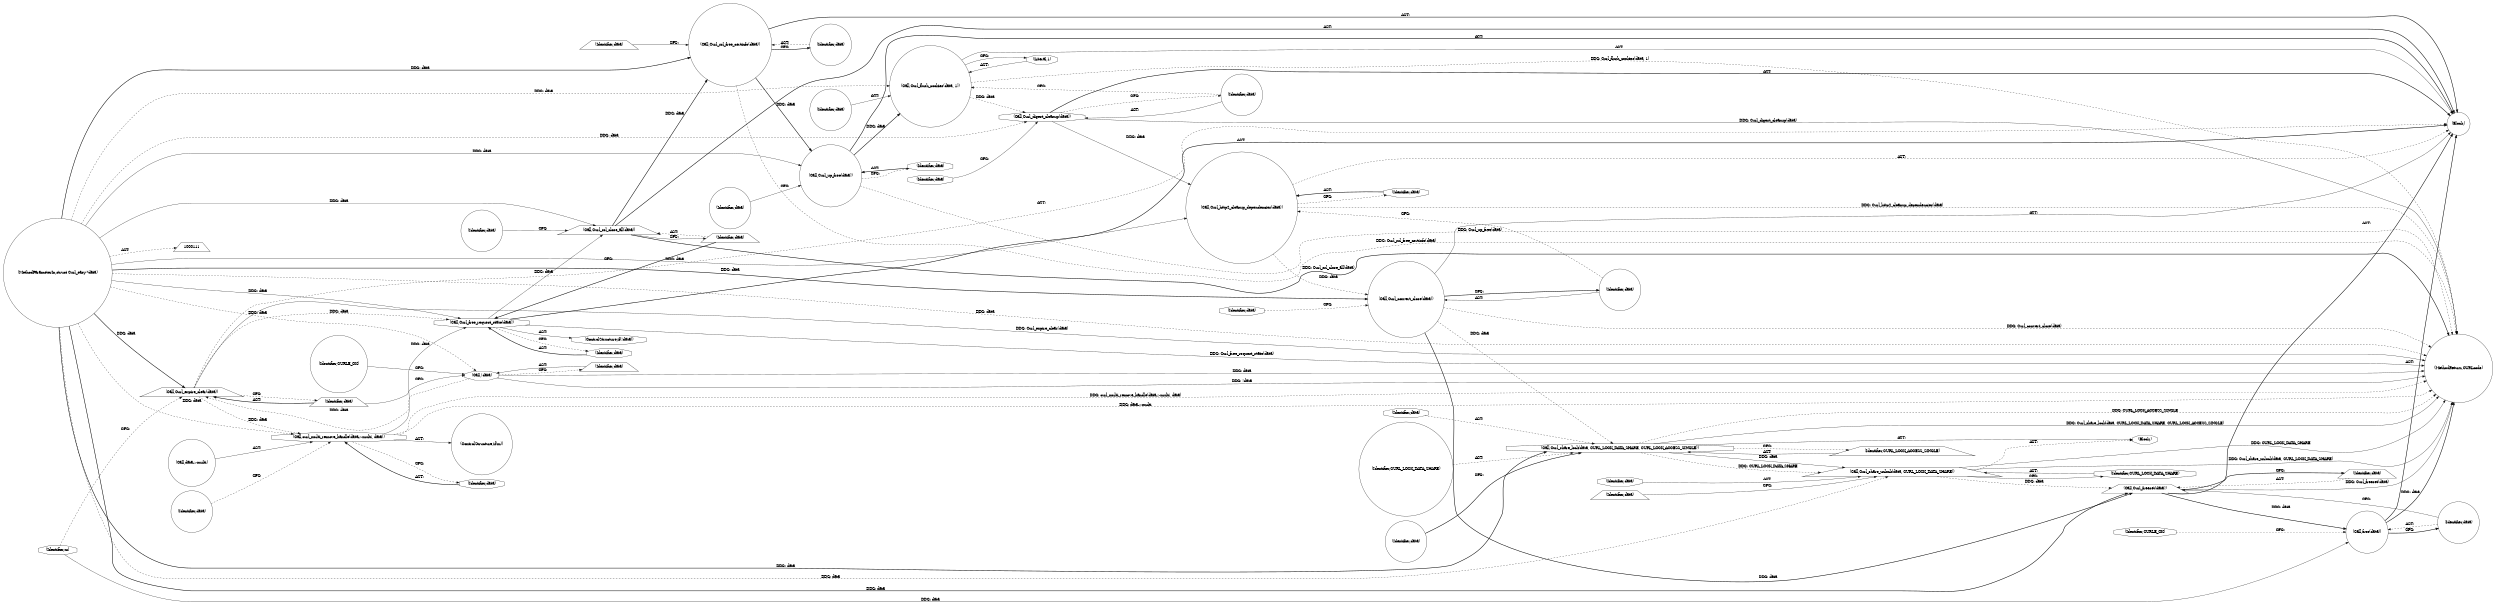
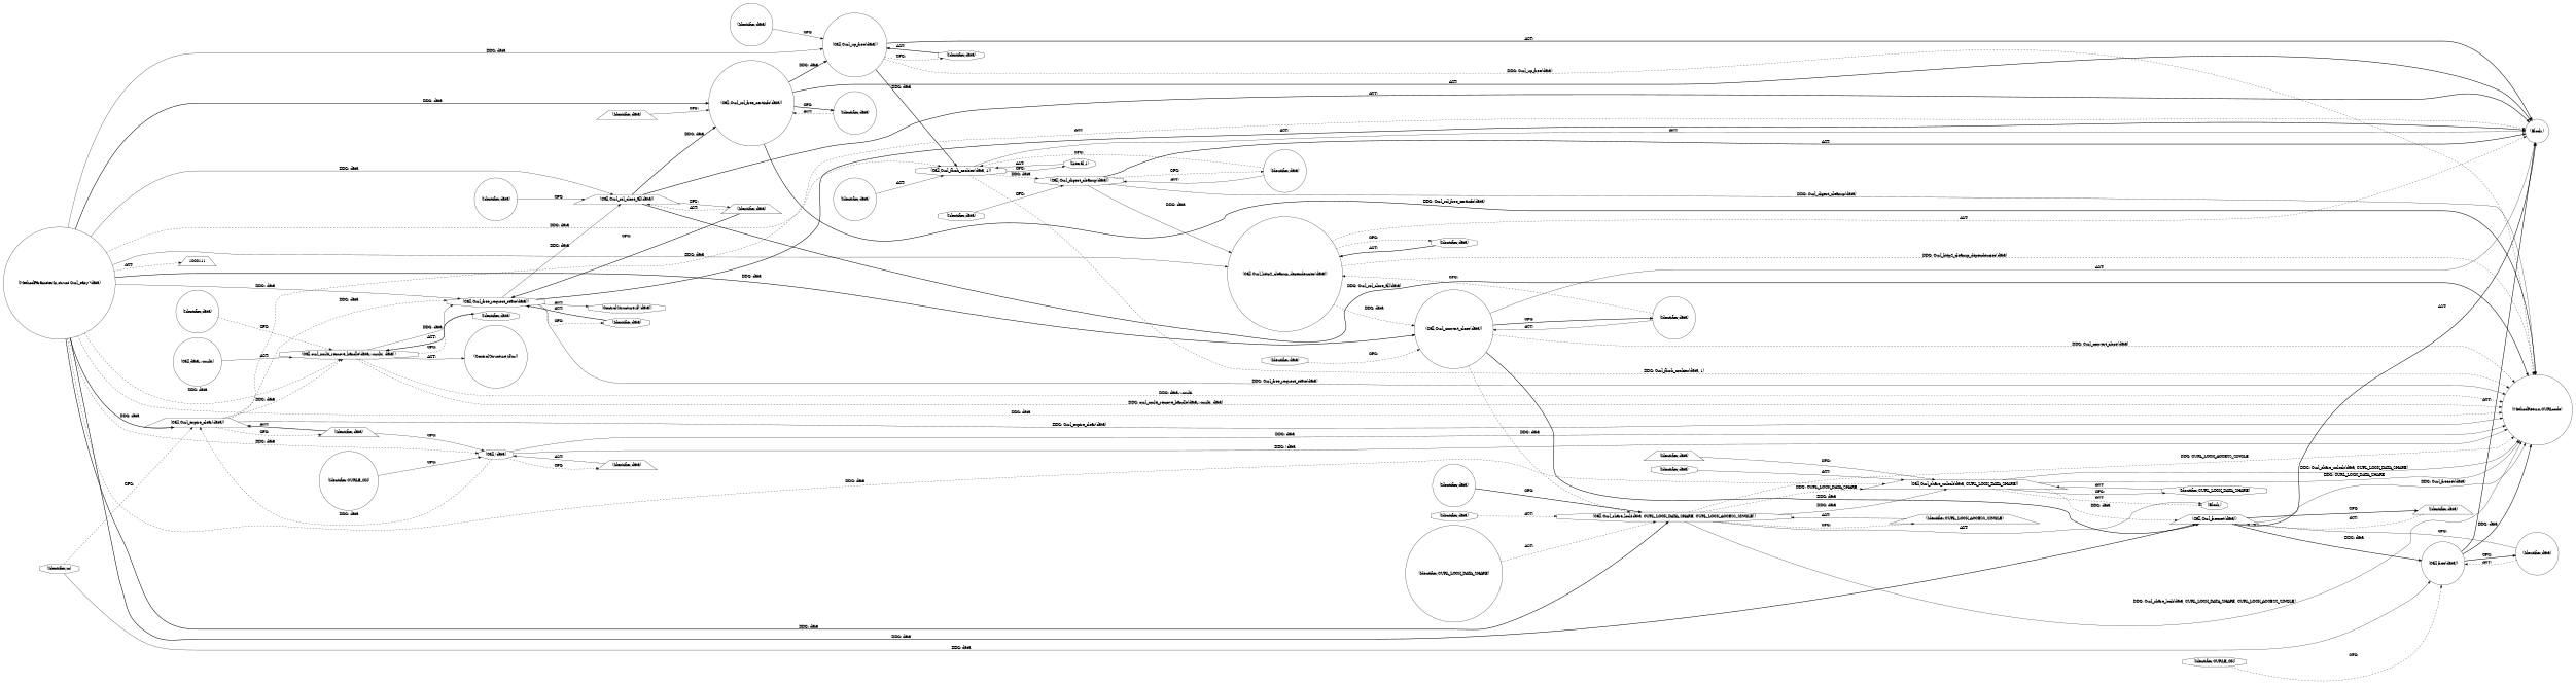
  digraph {
    rankdir=LR
    node [shape=circle]
    edge [style=dashed]
    n1 [label="(Call,Curl_free_request_state(data))" shape=octagon]
    n2 [label="(Call,Curl_ssl_close_all(data))" shape=trapezium]
    n3 [label="(Identifier,data)" shape=octagon]
    n4 [label="(Block,)"]
    n5 [label="(MethodReturn,CURLcode)"]
    n6 [label="(ControlStructure,if(!data))" shape=octagon]
    n7 [label="(Call,Curl_ssl_free_certinfo(data))"]
    n8 [label="(Identifier,data)" shape=trapezium]
    n9 [label="(Call,Curl_expire_clear(data))" shape=trapezium]
    n10 [label="(Call,curl_multi_remove_handle(data->multi, data))" shape=octagon]
    n11 [label="(Identifier,data)" shape=trapezium]
    n12 [label="(Identifier,data)" shape=octagon]
    n13 [label="(ControlStructure,if(m))"]
    n14 [label="(Call,!data)" shape=octagon]
    n15 [label="(Identifier,data)" shape=trapezium]
    n16 [label="(MethodParameterIn,struct Curl_easy *data)"]
    n17 [label="(Call,Curl_up_free(data))"]
-   n18 [label="(Call,Curl_flush_cookies(data, 1))"]
+   n18 [label="(Call,Curl_flush_cookies(data, 1))" shape=octagon]
    n19 [label="(Call,Curl_digest_cleanup(data))" shape=octagon]
    n20 [label="(Call,Curl_http2_cleanup_dependencies(data))"]
    n21 [label="(Call,Curl_convert_close(data))"]
    n22 [label="(Call,Curl_share_lock(data, CURL_LOCK_DATA_SHARE, CURL_LOCK_ACCESS_SINGLE))" shape=octagon]
    n23 [label="(Call,Curl_share_unlock(data, CURL_LOCK_DATA_SHARE))" shape=trapezium]
    n24 [label="(Call,Curl_freeset(data))" shape=trapezium]
    1000111 [shape=trapezium]
    n26 [label="(Identifier,data)"]
    n27 [label="(Identifier,data)" shape=octagon]
    n28 [label="(Literal,1)" shape=octagon]
    n29 [label="(Identifier,data)"]
    n30 [label="(Identifier,data)" shape=octagon]
    n31 [label="(Identifier,data)"]
    n32 [label="(Identifier,CURL_LOCK_ACCESS_SINGLE)" shape=trapezium]
    n33 [label="(Block,)" shape=octagon]
    n34 [label="(Identifier,CURL_LOCK_DATA_SHARE)" shape=octagon]
    n35 [label="(Call,free(data))"]
    n36 [label="(Identifier,data)" shape=trapezium]
    n37 [label="(Identifier,data)"]
    n38 [label="(Identifier,data)" shape=octagon]
    n39 [label="(Identifier,data)" shape=trapezium]
    n40 [label="(Identifier,data)" shape=trapezium]
    n41 [label="(Identifier,data)" shape=octagon]
    n42 [label="(Identifier,CURL_LOCK_DATA_SHARE)"]
    n43 [label="(Identifier,data)"]
    n44 [label="(Identifier,m)" shape=octagon]
    n45 [label="(Identifier,CURLE_OK)"]
    n46 [label="(Call,data->multi)"]
    n47 [label="(Identifier,data)" shape=octagon]
    n48 [label="(Identifier,data)"]
    n49 [label="(Identifier,data)"]
    n50 [label="(Identifier,CURLE_OK)" shape=octagon]
    n51 [label="(Identifier,data)" shape=octagon]
    n52 [label="(Identifier,data)"]
    n53 [label="(Identifier,data)"]
    n1 -> n2 [label="DDG: data" style=solid]
    n1 -> n3 [label="CFG: "]
    n1 -> n4 [label="AST: " style=bold]
    n1 -> n5 [label="DDG: Curl_free_request_state(data)" style=solid]
    n1 -> n6 [label="AST: " style=solid]
    n2 -> n4 [label="AST: " style=bold]
    n2 -> n5 [label="DDG: Curl_ssl_close_all(data)" style=bold]
    n2 -> n7 [label="DDG: data" style=bold]
    n2 -> n8 [label="CFG: " style=solid]
    n3 -> n1 [label="AST: " style=bold]
    n7 -> n4 [label="AST: " style=bold]
-   n7 -> n5 [label="DDG: Curl_ssl_free_certinfo(data)"]
+   n7 -> n5 [label="DDG: Curl_ssl_free_certinfo(data)" style=bold]
    n7 -> n17 [label="DDG: data" style=bold]
    n7 -> n26 [label="CFG: " style=bold]
    n8 -> n1 [label="CFG: " style=bold]
    n8 -> n2 [label="AST: "]
    n9 -> n1 [label="DDG: data"]
    n9 -> n4 [label="AST: "]
    n9 -> n5 [label="DDG: Curl_expire_clear(data)" style=solid]
    n9 -> n10 [label="DDG: data"]
    n9 -> n11 [label="CFG: "]
    n10 -> n1 [label="DDG: data" style=solid]
    n10 -> n5 [label="DDG: data->multi"]
    n10 -> n5 [label="DDG: curl_multi_remove_handle(data->multi, data)"]
    n10 -> n12 [label="CFG: "]
    n10 -> n13 [label="AST: " style=solid]
    n11 -> n9 [label="AST: " style=bold]
    n11 -> n14 [label="CFG: " style=solid]
    n12 -> n10 [label="AST: " style=bold]
    n14 -> n5 [label="DDG: data" style=solid]
    n14 -> n5 [label="DDG: !data" style=solid]
    n14 -> n9 [label="DDG: data"]
    n14 -> n15 [label="CFG: "]
    n15 -> n14 [label="AST: " style=solid]
    n16 -> n1 [label="DDG: data" style=solid]
    n16 -> n2 [label="DDG: data" style=solid]
    n16 -> n5 [label="DDG: data"]
    n16 -> n7 [label="DDG: data" style=bold]
    n16 -> n9 [label="DDG: data" style=bold]
    n16 -> n10 [label="DDG: data"]
    n16 -> n14 [label="DDG: data"]
    n16 -> n17 [label="DDG: data" style=solid]
    n16 -> n18 [label="DDG: data"]
-   n16 -> n19 [label="DDG: data"]
    n16 -> n20 [label="DDG: data" style=solid]
    n16 -> n21 [label="DDG: data" style=bold]
    n16 -> n22 [label="DDG: data" style=bold]
    n16 -> n23 [label="DDG: data"]
    n16 -> n24 [label="DDG: data" style=bold]
    n16 -> 1000111 [label="AST: "]
    n17 -> n4 [label="AST: " style=bold]
    n17 -> n5 [label="DDG: Curl_up_free(data)"]
    n17 -> n18 [label="DDG: data" style=bold]
    n17 -> n27 [label="CFG: "]
    n18 -> n4 [label="AST: " style=solid]
    n18 -> n5 [label="DDG: Curl_flush_cookies(data, 1)"]
    n18 -> n19 [label="DDG: data"]
    n18 -> n28 [label="CFG: " style=solid]
    n19 -> n4 [label="AST: " style=bold]
    n19 -> n5 [label="DDG: Curl_digest_cleanup(data)" style=solid]
    n19 -> n20 [label="DDG: data" style=solid]
    n19 -> n29 [label="CFG: "]
    n20 -> n4 [label="AST: "]
    n20 -> n5 [label="DDG: Curl_http2_cleanup_dependencies(data)"]
    n20 -> n21 [label="DDG: data"]
    n20 -> n30 [label="CFG: "]
    n21 -> n4 [label="AST: " style=solid]
    n21 -> n5 [label="DDG: Curl_convert_close(data)"]
    n21 -> n22 [label="DDG: data"]
    n21 -> n24 [label="DDG: data" style=bold]
    n21 -> n31 [label="CFG: " style=bold]
    n22 -> n5 [label="DDG: CURL_LOCK_ACCESS_SINGLE"]
    n22 -> n5 [label="DDG: Curl_share_lock(data, CURL_LOCK_DATA_SHARE, CURL_LOCK_ACCESS_SINGLE)" style=solid]
    n22 -> n23 [label="DDG: data" style=solid]
    n22 -> n23 [label="DDG: CURL_LOCK_DATA_SHARE"]
    n22 -> n32 [label="CFG: "]
    n22 -> n33 [label="AST: " style=solid]
    n23 -> n5 [label="DDG: Curl_share_unlock(data, CURL_LOCK_DATA_SHARE)" style=solid]
    n23 -> n5 [label="DDG: CURL_LOCK_DATA_SHARE" style=solid]
    n23 -> n24 [label="DDG: data"]
    n23 -> n33 [label="AST: "]
    n23 -> n34 [label="CFG: " style=solid]
    n24 -> n4 [label="AST: " style=bold]
    n24 -> n5 [label="DDG: Curl_freeset(data)" style=solid]
    n24 -> n35 [label="DDG: data" style=bold]
    n24 -> n36 [label="CFG: " style=bold]
    n26 -> n7 [label="AST: "]
    n27 -> n17 [label="AST: " style=bold]
    n28 -> n18 [label="AST: " style=solid]
    n29 -> n18 [label="CFG: "]
    n29 -> n19 [label="AST: " style=solid]
    n30 -> n20 [label="AST: " style=bold]
    n31 -> n20 [label="CFG: "]
    n31 -> n21 [label="AST: " style=solid]
    n32 -> n22 [label="AST: " style=solid]
    n34 -> n23 [label="AST: " style=solid]
    n35 -> n4 [label="AST: " style=bold]
    n35 -> n5 [label="DDG: data" style=bold]
    n35 -> n37 [label="CFG: " style=bold]
    n36 -> n24 [label="AST: "]
    n37 -> n24 [label="CFG: " style=solid]
    n37 -> n35 [label="AST: "]
    n38 -> n23 [label="AST: " style=solid]
    n39 -> n7 [label="CFG: " style=solid]
    n40 -> n23 [label="CFG: " style=solid]
    n41 -> n21 [label="CFG: "]
    n42 -> n22 [label="AST: "]
    n43 -> n18 [label="AST: " style=solid]
    n44 -> n9 [label="CFG: "]
    n44 -> n35 [label="DDG: data" style=solid]
    n45 -> n14 [label="CFG: " style=solid]
    n46 -> n10 [label="AST: " style=solid]
    n47 -> n19 [label="CFG: " style=solid]
    n48 -> n17 [label="CFG: " style=solid]
    n49 -> n22 [label="CFG: " style=bold]
    n50 -> n35 [label="CFG: "]
    n51 -> n22 [label="AST: "]
    n52 -> n2 [label="CFG: " style=solid]
    n53 -> n10 [label="CFG: "]
  }
